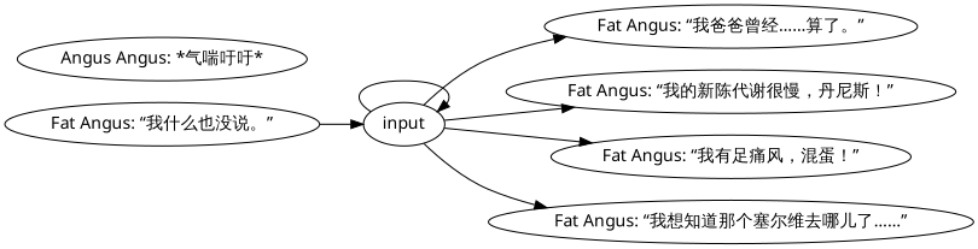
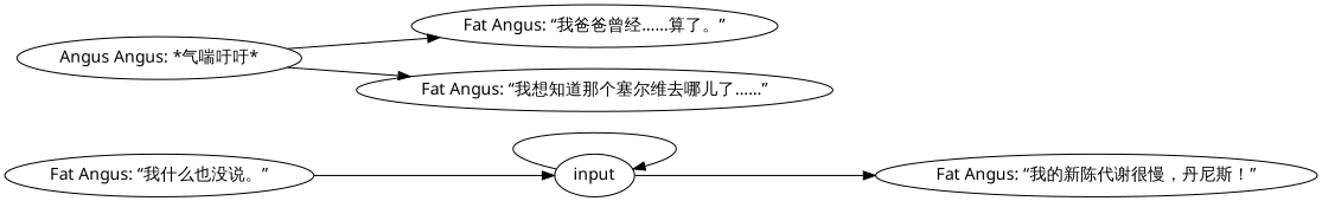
  digraph {
    fontname="Noto Sans"
    rankdir=LR
    node [fontname="Noto Sans"]
    edge [fontname="Noto Sans"]
    n1 [label=input]
    n2 [label="Fat Angus: “我爸爸曾经……算了。”"]
    n3 [label="Fat Angus: “我的新陈代谢很慢，丹尼斯！”"]
-   n4 [label="Fat Angus: “我有足痛风，混蛋！”"]
    n5 [label="Fat Angus: “我想知道那个塞尔维去哪儿了……”"]
    n6 [label="Fat Angus: “我什么也没说。”"]
    n7 [label="Angus Angus: *气喘吁吁*"]
    n1 -> n1
-   n1 -> n2
+   n7 -> n2
    n1 -> n3
-   n1 -> n4
-   n1 -> n5
+   n7 -> n5
    n6 -> n1
  }
